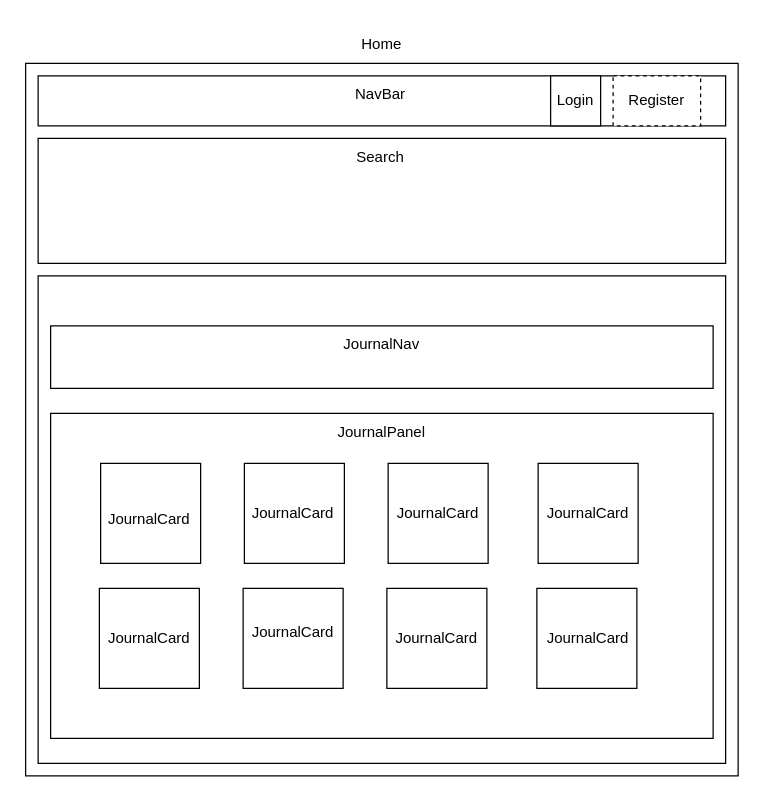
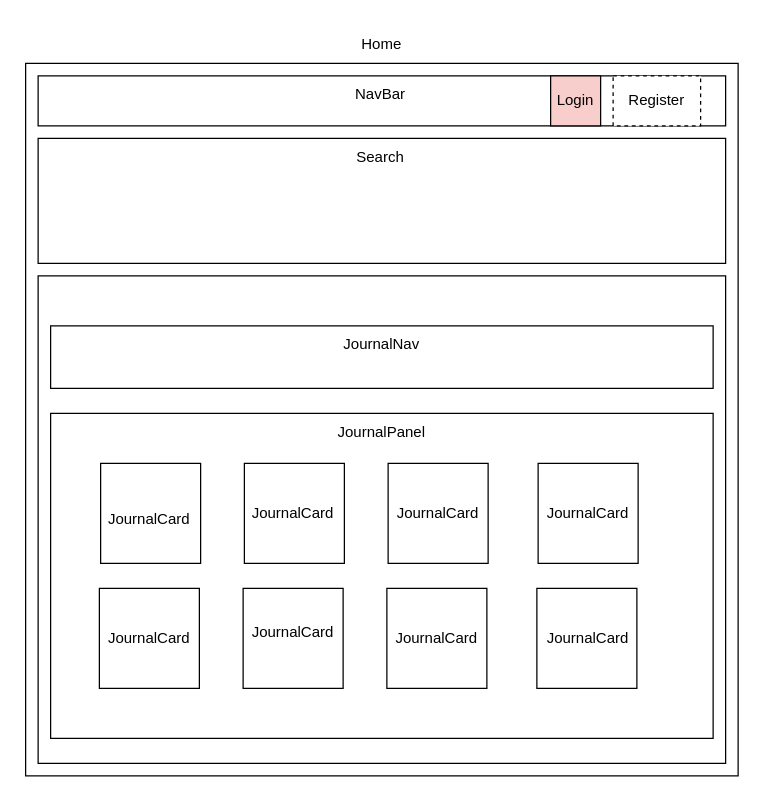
  <mxCell id="0" />
  <mxCell id="1" parent="0" />
  <mxCell id="2" value="" style="whiteSpace=wrap;html=1;aspect=fixed;" parent="1" vertex="1"><mxGeometry x="20" y="50" width="570" height="570" as="geometry" /></mxCell>
  <mxCell id="3" value="Home" style="text;html=1;strokeColor=none;fillColor=none;align=center;verticalAlign=middle;whiteSpace=wrap;rounded=0;" parent="1" vertex="1"><mxGeometry x="275" y="20" width="60" height="30" as="geometry" /></mxCell>
  <mxCell id="4" value="" style="rounded=0;whiteSpace=wrap;html=1;" parent="1" vertex="1"><mxGeometry x="30" y="60" width="550" height="40" as="geometry" /></mxCell>
  <mxCell id="5" value="NavBar" style="text;html=1;strokeColor=none;fillColor=none;align=center;verticalAlign=middle;whiteSpace=wrap;rounded=0;" parent="1" vertex="1"><mxGeometry x="274" y="60" width="60" height="30" as="geometry" /></mxCell>
  <mxCell id="6" value="" style="rounded=0;whiteSpace=wrap;html=1;" parent="1" vertex="1"><mxGeometry x="30" y="110" width="550" height="100" as="geometry" /></mxCell>
  <mxCell id="7" value="Search" style="text;html=1;strokeColor=none;fillColor=none;align=center;verticalAlign=middle;whiteSpace=wrap;rounded=0;" parent="1" vertex="1"><mxGeometry x="274" y="110" width="60" height="30" as="geometry" /></mxCell>
  <mxCell id="8" value="" style="rounded=0;whiteSpace=wrap;html=1;" parent="1" vertex="1"><mxGeometry x="30" y="220" width="550" height="390" as="geometry" /></mxCell>
  <mxCell id="9" value="" style="rounded=0;whiteSpace=wrap;html=1;" parent="1" vertex="1"><mxGeometry x="40" y="260" width="530" height="50" as="geometry" /></mxCell>
  <mxCell id="10" value="" style="rounded=0;whiteSpace=wrap;html=1;" parent="1" vertex="1"><mxGeometry x="40" y="330" width="530" height="260" as="geometry" /></mxCell>
  <mxCell id="11" value="JournalNav" style="text;html=1;strokeColor=none;fillColor=none;align=center;verticalAlign=middle;whiteSpace=wrap;rounded=0;" parent="1" vertex="1"><mxGeometry x="275" y="260" width="60" height="30" as="geometry" /></mxCell>
  <mxCell id="12" value="JournalPanel" style="text;html=1;strokeColor=none;fillColor=none;align=center;verticalAlign=middle;whiteSpace=wrap;rounded=0;" parent="1" vertex="1"><mxGeometry x="275" y="330" width="60" height="30" as="geometry" /></mxCell>
  <mxCell id="13" value="" style="whiteSpace=wrap;html=1;aspect=fixed;" parent="1" vertex="1"><mxGeometry x="80" y="370" width="80" height="80" as="geometry" /></mxCell>
  <mxCell id="14" value="" style="whiteSpace=wrap;html=1;aspect=fixed;" parent="1" vertex="1"><mxGeometry x="310" y="370" width="80" height="80" as="geometry" /></mxCell>
  <mxCell id="15" value="" style="whiteSpace=wrap;html=1;aspect=fixed;" parent="1" vertex="1"><mxGeometry x="195" y="370" width="80" height="80" as="geometry" /></mxCell>
  <mxCell id="16" value="" style="whiteSpace=wrap;html=1;aspect=fixed;" parent="1" vertex="1"><mxGeometry x="430" y="370" width="80" height="80" as="geometry" /></mxCell>
  <mxCell id="17" value="" style="whiteSpace=wrap;html=1;aspect=fixed;" parent="1" vertex="1"><mxGeometry x="79" y="470" width="80" height="80" as="geometry" /></mxCell>
  <mxCell id="18" value="" style="whiteSpace=wrap;html=1;aspect=fixed;" parent="1" vertex="1"><mxGeometry x="309" y="470" width="80" height="80" as="geometry" /></mxCell>
  <mxCell id="19" value="" style="whiteSpace=wrap;html=1;aspect=fixed;" parent="1" vertex="1"><mxGeometry x="194" y="470" width="80" height="80" as="geometry" /></mxCell>
  <mxCell id="20" value="" style="whiteSpace=wrap;html=1;aspect=fixed;" parent="1" vertex="1"><mxGeometry x="429" y="470" width="80" height="80" as="geometry" /></mxCell>
  <mxCell id="21" value="JournalCard" style="text;html=1;strokeColor=none;fillColor=none;align=center;verticalAlign=middle;whiteSpace=wrap;rounded=0;" parent="1" vertex="1"><mxGeometry x="89" y="400" width="60" height="30" as="geometry" /></mxCell>
  <mxCell id="22" value="JournalCard" style="text;html=1;strokeColor=none;fillColor=none;align=center;verticalAlign=middle;whiteSpace=wrap;rounded=0;" parent="1" vertex="1"><mxGeometry x="204" y="395" width="60" height="30" as="geometry" /></mxCell>
  <mxCell id="23" value="JournalCard" style="text;html=1;strokeColor=none;fillColor=none;align=center;verticalAlign=middle;whiteSpace=wrap;rounded=0;" parent="1" vertex="1"><mxGeometry x="89" y="495" width="60" height="30" as="geometry" /></mxCell>
  <mxCell id="24" value="JournalCard" style="text;html=1;strokeColor=none;fillColor=none;align=center;verticalAlign=middle;whiteSpace=wrap;rounded=0;" parent="1" vertex="1"><mxGeometry x="204" y="490" width="60" height="30" as="geometry" /></mxCell>
  <mxCell id="25" value="JournalCard" style="text;html=1;strokeColor=none;fillColor=none;align=center;verticalAlign=middle;whiteSpace=wrap;rounded=0;" parent="1" vertex="1"><mxGeometry x="320" y="395" width="60" height="30" as="geometry" /></mxCell>
  <mxCell id="26" value="JournalCard" style="text;html=1;strokeColor=none;fillColor=none;align=center;verticalAlign=middle;whiteSpace=wrap;rounded=0;" parent="1" vertex="1"><mxGeometry x="319" y="495" width="60" height="30" as="geometry" /></mxCell>
  <mxCell id="27" value="JournalCard" style="text;html=1;strokeColor=none;fillColor=none;align=center;verticalAlign=middle;whiteSpace=wrap;rounded=0;" parent="1" vertex="1"><mxGeometry x="440" y="395" width="60" height="30" as="geometry" /></mxCell>
  <mxCell id="28" value="JournalCard" style="text;html=1;strokeColor=none;fillColor=none;align=center;verticalAlign=middle;whiteSpace=wrap;rounded=0;" parent="1" vertex="1"><mxGeometry x="440" y="495" width="60" height="30" as="geometry" /></mxCell>
- <mxCell id="29" value="Login" style="whiteSpace=wrap;html=1;aspect=fixed;" vertex="1" parent="1"><mxGeometry x="440" y="60" width="40" height="40" as="geometry" /></mxCell>
+ <mxCell id="29" value="Login" style="whiteSpace=wrap;html=1;aspect=fixed;fillColor=#f8cecc;" vertex="1" parent="1"><mxGeometry x="440" y="60" width="40" height="40" as="geometry" /></mxCell>
  <mxCell id="30" value="Register" style="rounded=0;whiteSpace=wrap;html=1;dashed=1;" vertex="1" parent="1"><mxGeometry x="490" y="60" width="70" height="40" as="geometry" /></mxCell>
